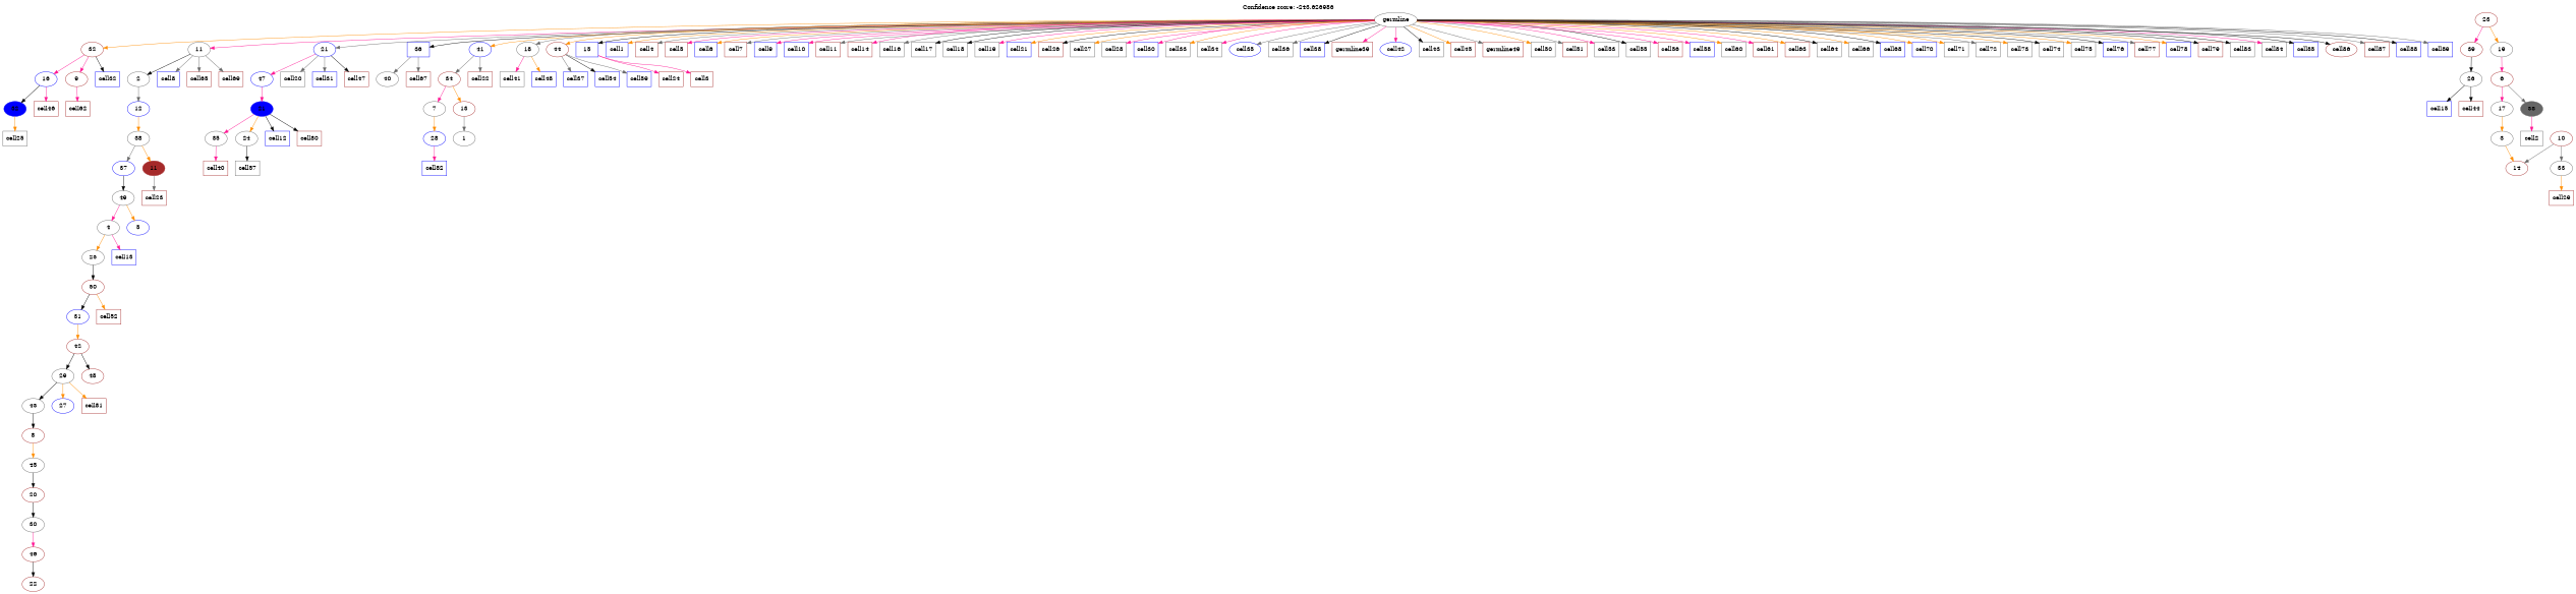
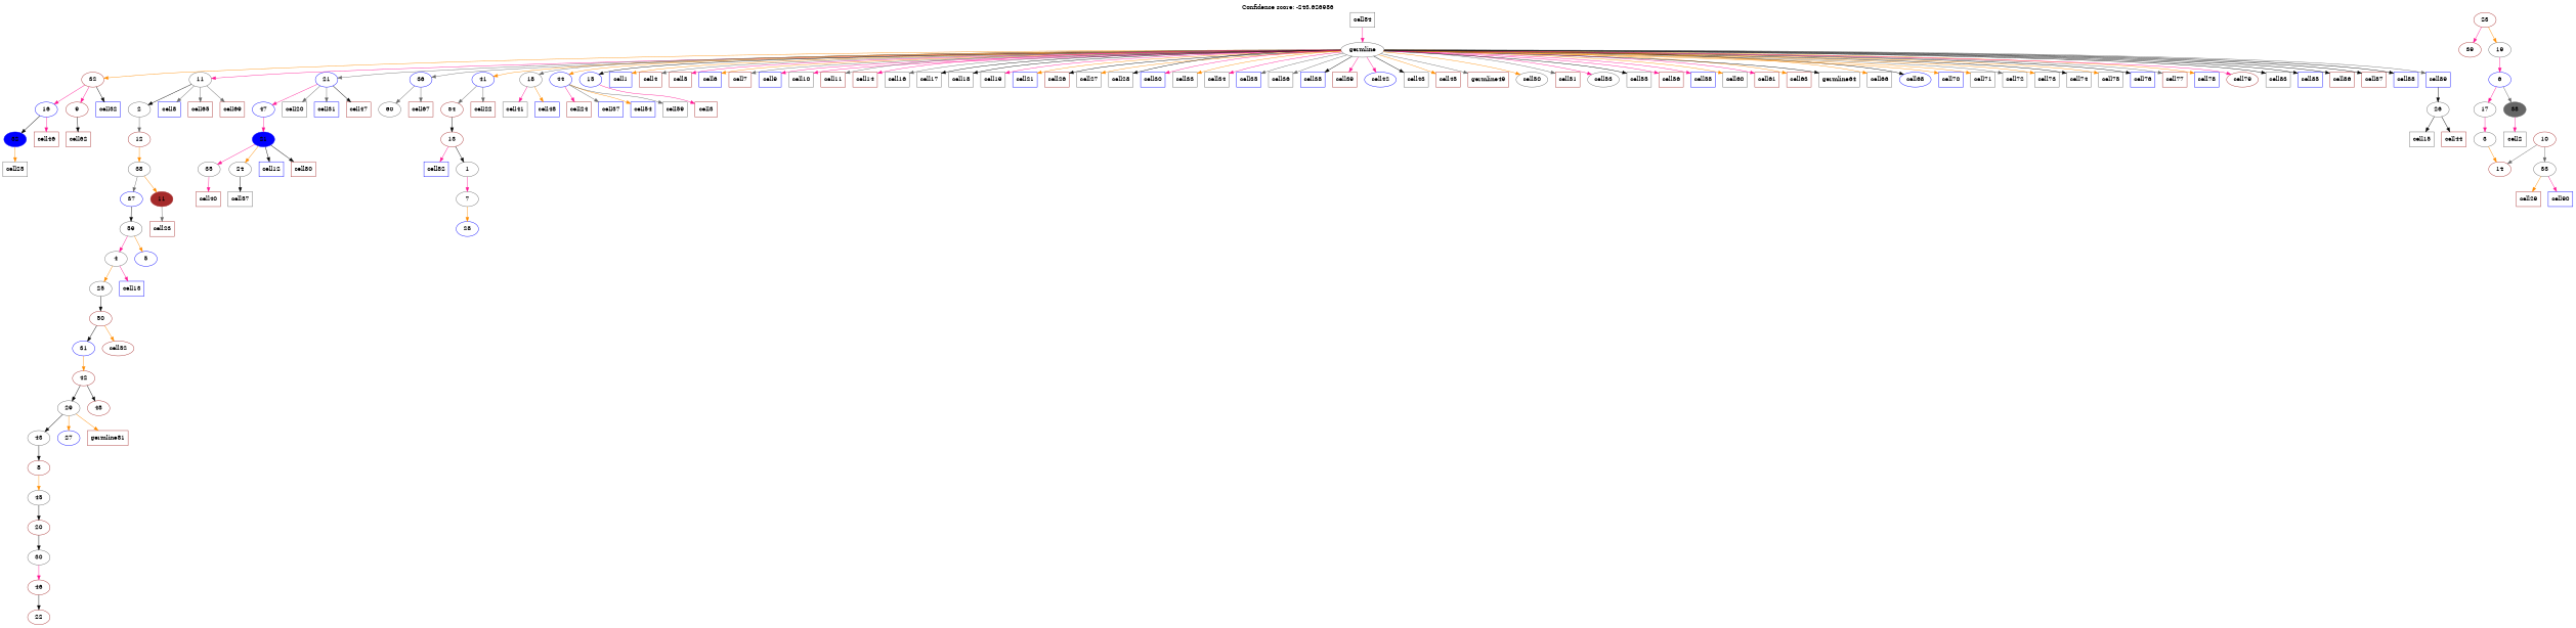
  digraph {
    label="Confidence score: -243.626986"
    labelloc=t
    node [color=gray40 shape=box]
    edge [color=deeppink]
    n1 [color=blue label=16 shape=""]
    n2 [color=blue label=32 style=filled shape=""]
    cell46 [color=brown]
    cell25
    n5 [color=brown label=32 shape=""]
    n6 [color=brown label=9 shape=""]
    cell32 [color=blue]
    cell62 [color=brown]
    n9 [color=brown label=39 shape=""]
    n10 [label=26 shape=""]
-   cell15 [color=blue]
+   cell15
    cell44 [color=brown]
    n13 [color=brown label=10 shape=""]
    n14 [label=33 shape=""]
    n15 [color=brown label=14 shape=""]
    cell29 [color=brown]
+   cell90 [color=blue]
    n18 [label=3 shape=""]
    n19 [label=17 shape=""]
-   n20 [color=brown label=6 shape=""]
+   n20 [color=blue label=6 shape=""]
    n21 [label=38 style=filled shape=""]
    cell2
    n23 [label=19 shape=""]
    n24 [color=brown label=23 shape=""]
    n25 [color=brown label=22 shape=""]
    n26 [color=brown label=46 shape=""]
    n27 [label=30 shape=""]
    n28 [color=brown label=20 shape=""]
    n29 [label=45 shape=""]
    n30 [color=brown label=8 shape=""]
    n31 [label=43 shape=""]
    n32 [label=29 shape=""]
    n33 [color=blue label=27 shape=""]
-   cell81 [color=brown]
+   cell81 [color=brown label=germline81]
    n35 [color=brown label=42 shape=""]
    n36 [color=brown label=48 shape=""]
    n37 [color=blue label=31 shape=""]
    n38 [color=brown label=50 shape=""]
-   cell52 [color=brown]
+   cell52 [color=brown shape=ellipse]
    n40 [label=25 shape=""]
    n41 [label=4 shape=""]
    cell13 [color=blue]
-   n43 [label=49 shape=""]
+   n43 [label=59 shape=""]
    n44 [color=blue label=5 shape=""]
    n45 [color=blue label=37 shape=""]
    n46 [label=38 shape=""]
    n47 [color=brown label=11 style=filled shape=""]
    cell23 [color=brown]
-   n49 [color=blue label=12 shape=""]
+   n49 [color=brown label=12 shape=""]
    n50 [label=2 shape=""]
    n51 [label=11 shape=""]
    cell8 [color=blue]
    cell65 [color=brown]
    cell69 [color=brown]
    n55 [color=blue label=21 style=filled shape=""]
    n56 [label=35 shape=""]
    n57 [label=24 shape=""]
    cell12 [color=blue]
    cell80 [color=brown]
    cell40 [color=brown]
    cell57
    n62 [color=blue label=47 shape=""]
    n63 [color=blue label=21 shape=""]
    cell20
    cell31 [color=blue]
    cell47 [color=brown]
-   n67 [color=blue label=36]
-   n68 [label=40 shape=""]
+   n67 [color=blue label=36 shape=""]
+   n68 [label=60 shape=""]
    cell67 [color=brown]
    n70 [label=7 shape=""]
    n71 [color=blue label=28 shape=""]
    cell82 [color=blue]
    n73 [label=1 shape=""]
    n74 [color=brown label=13 shape=""]
    n75 [color=brown label=34 shape=""]
    n76 [color=blue label=41 shape=""]
    cell22 [color=brown]
    n78 [label=germline shape=""]
    n79 [label=18 shape=""]
-   n80 [color=brown label=44 shape=""]
-   n81 [color=blue label=15]
+   n80 [color=blue label=44 shape=""]
+   n81 [color=blue label=15 shape=""]
    cell1 [color=blue]
    cell4 [color=brown]
    cell5 [color=brown]
    cell6 [color=blue]
    cell7 [color=brown]
    cell9 [color=blue]
-   cell10 [color=blue]
+   cell10
    cell11 [color=brown]
    cell14 [color=brown]
    cell16
    cell17
    cell18
    cell19
    cell21 [color=blue]
    cell26 [color=brown]
    cell27
    cell28
    cell30 [color=blue]
    cell33
    cell34
-   cell35 [color=blue shape=ellipse]
+   cell35 [color=blue]
    cell36
    cell38 [color=blue]
-   cell39 [color=brown label=germline39]
+   cell39 [color=brown]
    cell42 [color=blue shape=ellipse]
    cell43
    cell45 [color=brown]
    n109 [color=brown label=germline49]
-   cell50
+   cell50 [shape=ellipse]
    cell51 [color=brown]
-   cell53
+   cell53 [shape=ellipse]
    cell55
    cell56 [color=brown]
    cell58 [color=blue]
    cell60
    cell61 [color=brown]
    cell63 [color=brown]
-   cell64
+   cell64 [label=germline64]
    cell66
-   cell68 [color=blue]
+   cell68 [color=blue shape=ellipse]
    cell70 [color=blue]
    cell71
    cell72
    cell73
    cell74
    cell75
    cell76 [color=blue]
    cell77 [color=brown]
    cell78 [color=blue]
-   cell79 [color=brown]
+   cell79 [color=brown shape=ellipse]
    cell83
    cell84
    cell85 [color=blue]
-   cell86 [color=brown shape=ellipse]
+   cell86 [color=brown]
    cell87 [color=brown]
    cell88 [color=blue]
    cell89 [color=blue]
    cell41
    cell48 [color=blue]
    cell24 [color=brown]
    cell37 [color=blue]
    cell54 [color=blue]
-   cell59 [color=blue]
+   cell59
    cell3 [color=brown]
    n1 -> n2 [color=black]
    n1 -> cell46
    n2 -> cell25 [color=darkorange]
    n5 -> n1
    n5 -> n6
    n5 -> cell32 [color=black]
-   n6 -> cell62
-   n9 -> n10 [color=black]
+   n6 -> cell62 [color=black]
+   cell89 -> n10 [color=black]
    n10 -> cell15 [color=black]
    n10 -> cell44 [color=black]
    n13 -> n14 [color=gray40]
    n13 -> n15 [color=gray40]
    n14 -> cell29 [color=darkorange]
+   n14 -> cell90
    n18 -> n15 [color=darkorange]
-   n19 -> n18 [color=darkorange]
+   n19 -> n18
    n20 -> n19
    n20 -> n21 [color=gray40]
    n21 -> cell2
    n23 -> n20
    n24 -> n9
    n24 -> n23 [color=darkorange]
    n26 -> n25 [color=black]
    n27 -> n26
    n28 -> n27 [color=black]
    n29 -> n28 [color=black]
    n30 -> n29 [color=darkorange]
    n31 -> n30 [color=black]
    n32 -> n31 [color=black]
    n32 -> n33 [color=darkorange]
    n32 -> cell81 [color=darkorange]
    n35 -> n32 [color=black]
    n35 -> n36 [color=black]
    n37 -> n35 [color=darkorange]
    n38 -> n37 [color=black]
    n38 -> cell52 [color=darkorange]
    n40 -> n38 [color=black]
    n41 -> n40 [color=darkorange]
    n41 -> cell13
    n43 -> n41
    n43 -> n44 [color=darkorange]
    n45 -> n43 [color=black]
    n46 -> n45 [color=gray40]
    n46 -> n47 [color=darkorange]
    n47 -> cell23 [color=gray40]
    n49 -> n46 [color=darkorange]
    n50 -> n49 [color=gray40]
    n51 -> n50 [color=black]
    n51 -> cell8 [color=gray40]
    n51 -> cell65 [color=gray40]
    n51 -> cell69 [color=gray40]
    n55 -> n56
    n55 -> n57 [color=darkorange]
    n55 -> cell12 [color=black]
    n55 -> cell80 [color=black]
    n56 -> cell40
    n57 -> cell57 [color=black]
    n62 -> n55
    n63 -> n62
    n63 -> cell20 [color=gray40]
    n63 -> cell31 [color=gray40]
    n63 -> cell47 [color=black]
    n67 -> n68 [color=gray40]
    n67 -> cell67 [color=gray40]
    n70 -> n71 [color=darkorange]
-   n71 -> cell82
-   n75 -> n70
-   n74 -> n73 [color=gray40]
-   n75 -> n74 [color=darkorange]
+   n74 -> cell82
+   n73 -> n70
+   n74 -> n73 [color=black]
+   n75 -> n74 [color=black]
    n76 -> n75 [color=gray40]
    n76 -> cell22 [color=gray40]
    n78 -> n5 [color=darkorange]
    n78 -> n51
    n78 -> n63 [color=gray40]
-   n78 -> n67 [color=black]
+   n78 -> n67 [color=gray40]
    n78 -> n76 [color=darkorange]
    n78 -> n79 [color=gray40]
    n78 -> n80 [color=darkorange]
    n78 -> n81 [color=black]
    n78 -> cell1 [color=darkorange]
    n78 -> cell4 [color=gray40]
    n78 -> cell5
    n78 -> cell6 [color=darkorange]
    n78 -> cell7 [color=gray40]
    n78 -> cell9
    n78 -> cell10
    n78 -> cell11 [color=gray40]
    n78 -> cell14
    n78 -> cell16 [color=gray40]
    n78 -> cell17 [color=black]
    n78 -> cell18 [color=black]
    n78 -> cell19
    n78 -> cell21 [color=darkorange]
    n78 -> cell26 [color=black]
    n78 -> cell27 [color=darkorange]
-   n78 -> cell28
+   n78 -> cell28 [color=black]
    n78 -> cell30
    n78 -> cell33 [color=darkorange]
    n78 -> cell34
    n78 -> cell35 [color=gray40]
    n78 -> cell36 [color=gray40]
    n78 -> cell38 [color=black]
    n78 -> cell39
    n78 -> cell42
    n78 -> cell43 [color=black]
    n78 -> cell45 [color=darkorange]
    n78 -> n109 [color=gray40]
    n78 -> cell50 [color=darkorange]
    n78 -> cell51 [color=gray40]
    n78 -> cell53
    n78 -> cell55 [color=black]
    n78 -> cell56
    n78 -> cell58
    n78 -> cell60 [color=darkorange]
    n78 -> cell61
    n78 -> cell63 [color=darkorange]
    n78 -> cell64 [color=black]
    n78 -> cell66 [color=darkorange]
    n78 -> cell68 [color=black]
    n78 -> cell70 [color=darkorange]
    n78 -> cell71 [color=darkorange]
    n78 -> cell72 [color=gray40]
    n78 -> cell73 [color=darkorange]
    n78 -> cell74 [color=black]
    n78 -> cell75 [color=darkorange]
    n78 -> cell76 [color=black]
    n78 -> cell77 [color=gray40]
    n78 -> cell78 [color=darkorange]
-   n78 -> cell79 [color=black]
+   n78 -> cell79
    n78 -> cell83 [color=black]
-   n78 -> cell84
+   cell84 -> n78
    n78 -> cell85 [color=black]
    n78 -> cell86 [color=black]
-   n78 -> cell87 [color=gray40]
+   n78 -> cell87 [color=black]
    n78 -> cell88 [color=black]
    n78 -> cell89 [color=gray40]
    n79 -> cell41
    n79 -> cell48 [color=darkorange]
-   n81 -> cell24
+   n80 -> cell24
    n80 -> cell37 [color=gray40]
-   n80 -> cell54 [color=black]
+   n80 -> cell54 [color=darkorange]
    n80 -> cell59 [color=gray40]
    n81 -> cell3
  }
